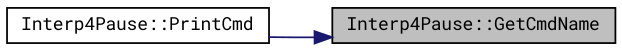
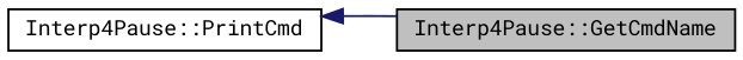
  digraph {
    rankdir=RL
    fontname="Roboto Mono"
    node [color=black fontname="Roboto Mono" fontsize=10 shape=record style=filled]
    n1 [fillcolor=grey75 fontcolor=black height=0.2 label="Interp4Pause::GetCmdName" width=0.4]
    n2 [fillcolor=white height=0.2 label="Interp4Pause::PrintCmd" width=0.4]
-   n1 -> n2 [color=midnightblue dir=back fontname="Roboto Mono" fontsize=10 labelfontname=FreeSans labelfontsize=10 style=solid]
+   n2 -> n1 [color=midnightblue dir=back fontname="Roboto Mono" fontsize=10 labelfontname=FreeSans labelfontsize=10 style=solid]
  }
